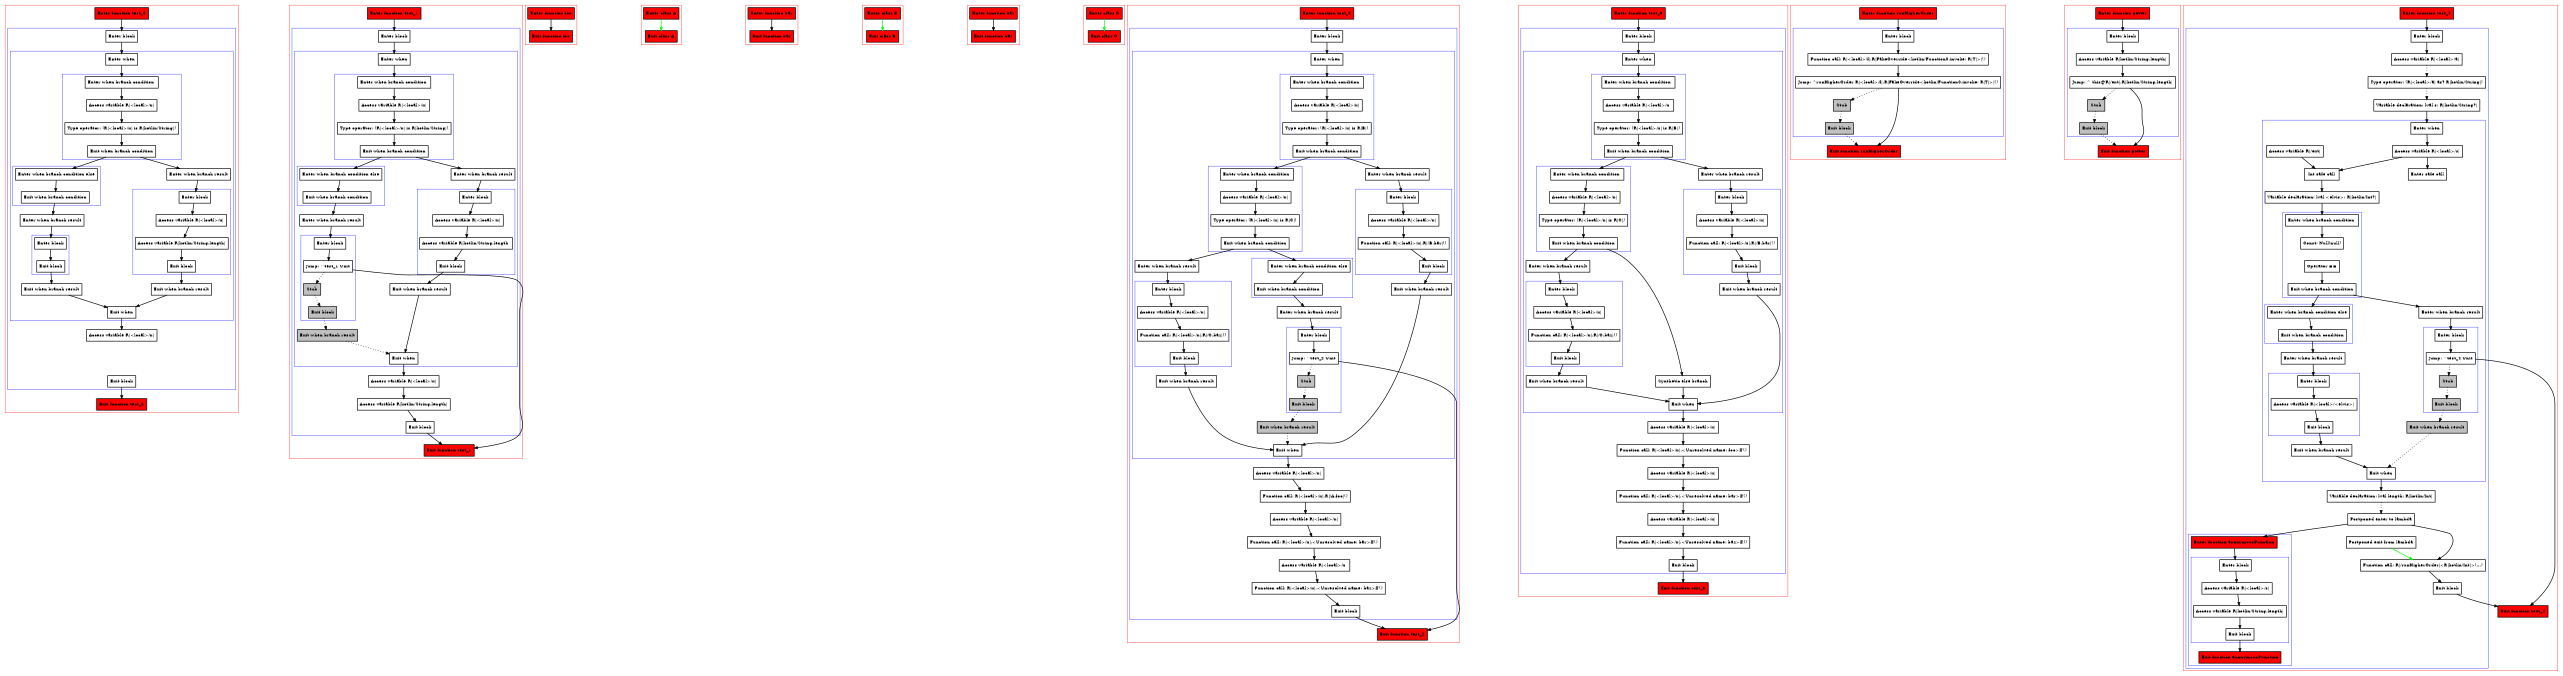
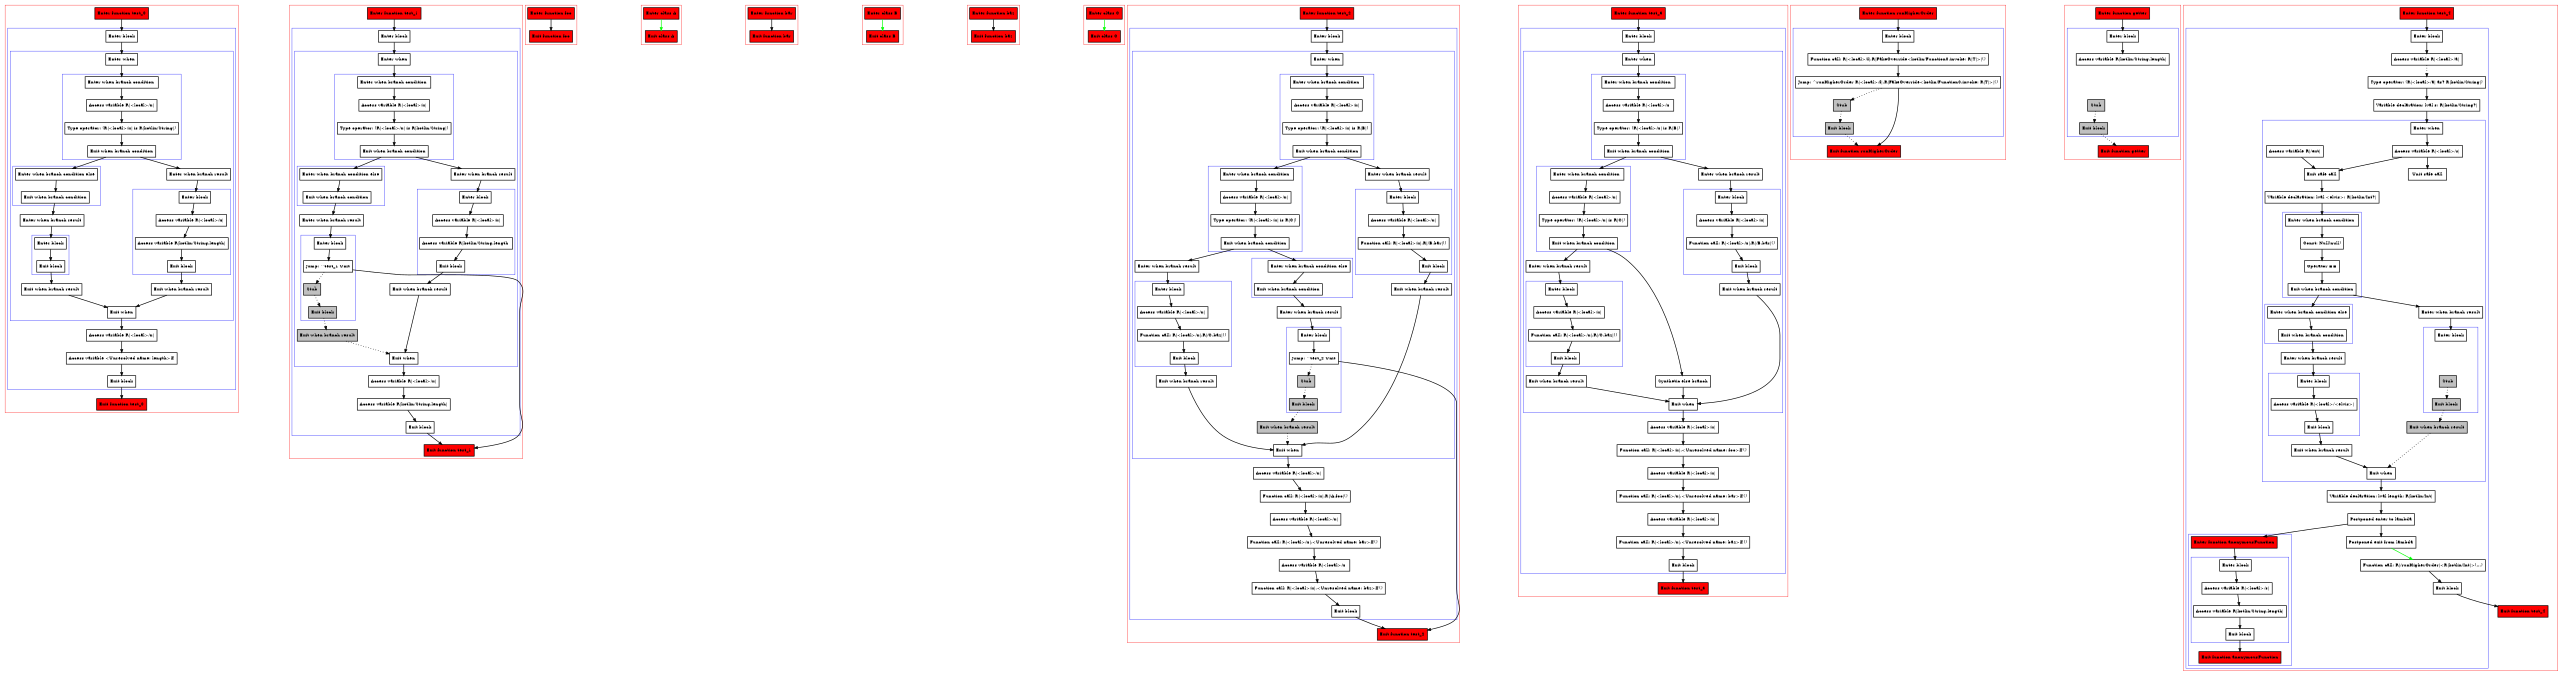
  digraph {
    nodesep=3
    node [penwidth=2 shape=box]
    edge [penwidth=2]
    n1 [label="Enter when branch condition "]
    n2 [label="Access variable R|<local>/x|"]
    n3 [label="Type operator: (R|<local>/x| is R|kotlin/String|)"]
    n4 [label="Exit when branch condition"]
    n5 [label="Enter when branch condition else"]
    n6 [label="Exit when branch condition"]
    n7 [label="Enter block"]
    n8 [label="Exit block"]
    n9 [label="Enter block"]
    n10 [label="Access variable R|<local>/x|"]
    n11 [label="Access variable R|kotlin/String.length|"]
    n12 [label="Exit block"]
    n13 [label="Enter when"]
    n14 [label="Enter when branch result"]
    n15 [label="Exit when branch result"]
    n16 [label="Enter when branch result"]
    n17 [label="Exit when branch result"]
    n18 [label="Exit when"]
    n19 [label="Enter block"]
    n20 [label="Access variable R|<local>/x|"]
+   n21 [label="Access variable <Unresolved name: length>#"]
    n22 [label="Exit block"]
    n23 [fillcolor=red label="Enter function test_0" style=filled]
    n24 [fillcolor=red label="Exit function test_0" style=filled]
    n25 [label="Enter when branch condition "]
    n26 [label="Access variable R|<local>/x|"]
    n27 [label="Type operator: (R|<local>/x| is R|kotlin/String|)"]
    n28 [label="Exit when branch condition"]
    n29 [label="Enter when branch condition else"]
    n30 [label="Exit when branch condition"]
    n31 [label="Enter block"]
    n32 [label="Jump: ^test_1 Unit"]
    n33 [fillcolor=gray label=Stub style=filled]
    n34 [fillcolor=gray label="Exit block" style=filled]
    n35 [label="Enter block"]
    n36 [label="Access variable R|<local>/x|"]
    n37 [label="Access variable R|kotlin/String.length|"]
    n38 [label="Exit block"]
    n39 [label="Enter when"]
    n40 [label="Enter when branch result"]
    n41 [fillcolor=gray label="Exit when branch result" style=filled]
    n42 [label="Enter when branch result"]
    n43 [label="Exit when branch result"]
    n44 [label="Exit when"]
    n45 [label="Enter block"]
    n46 [label="Access variable R|<local>/x|"]
    n47 [label="Access variable R|kotlin/String.length|"]
    n48 [label="Exit block"]
    n49 [fillcolor=red label="Enter function test_1" style=filled]
    n50 [fillcolor=red label="Exit function test_1" style=filled]
    n51 [fillcolor=red label="Enter function foo" style=filled]
    n52 [fillcolor=red label="Exit function foo" style=filled]
    n53 [fillcolor=red label="Enter class A" style=filled]
    n54 [fillcolor=red label="Exit class A" style=filled]
    n55 [fillcolor=red label="Enter function bar" style=filled]
    n56 [fillcolor=red label="Exit function bar" style=filled]
    n57 [fillcolor=red label="Enter class B" style=filled]
    n58 [fillcolor=red label="Exit class B" style=filled]
    n59 [fillcolor=red label="Enter function baz" style=filled]
    n60 [fillcolor=red label="Exit function baz" style=filled]
    n61 [fillcolor=red label="Enter class C" style=filled]
    n62 [fillcolor=red label="Exit class C" style=filled]
    n63 [label="Enter when branch condition "]
    n64 [label="Access variable R|<local>/x|"]
    n65 [label="Type operator: (R|<local>/x| is R|B|)"]
    n66 [label="Exit when branch condition"]
    n67 [label="Enter when branch condition "]
    n68 [label="Access variable R|<local>/x|"]
    n69 [label="Type operator: (R|<local>/x| is R|C|)"]
    n70 [label="Exit when branch condition"]
    n71 [label="Enter when branch condition else"]
    n72 [label="Exit when branch condition"]
    n73 [label="Enter block"]
    n74 [label="Jump: ^test_2 Unit"]
    n75 [fillcolor=gray label=Stub style=filled]
    n76 [fillcolor=gray label="Exit block" style=filled]
    n77 [label="Enter block"]
    n78 [label="Access variable R|<local>/x|"]
    n79 [label="Function call: R|<local>/x|.R|/C.baz|()"]
    n80 [label="Exit block"]
    n81 [label="Enter block"]
    n82 [label="Access variable R|<local>/x|"]
    n83 [label="Function call: R|<local>/x|.R|/B.bar|()"]
    n84 [label="Exit block"]
    n85 [label="Enter when"]
    n86 [label="Enter when branch result"]
    n87 [fillcolor=gray label="Exit when branch result" style=filled]
    n88 [label="Enter when branch result"]
    n89 [label="Exit when branch result"]
    n90 [label="Enter when branch result"]
    n91 [label="Exit when branch result"]
    n92 [label="Exit when"]
    n93 [label="Enter block"]
    n94 [label="Access variable R|<local>/x|"]
    n95 [label="Function call: R|<local>/x|.R|/A.foo|()"]
    n96 [label="Access variable R|<local>/x|"]
    n97 [label="Function call: R|<local>/x|.<Unresolved name: bar>#()"]
    n98 [label="Access variable R|<local>/x|"]
    n99 [label="Function call: R|<local>/x|.<Unresolved name: baz>#()"]
    n100 [label="Exit block"]
    n101 [fillcolor=red label="Enter function test_2" style=filled]
    n102 [fillcolor=red label="Exit function test_2" style=filled]
    n103 [label="Enter when branch condition "]
    n104 [label="Access variable R|<local>/x|"]
    n105 [label="Type operator: (R|<local>/x| is R|B|)"]
    n106 [label="Exit when branch condition"]
    n107 [label="Enter when branch condition "]
    n108 [label="Access variable R|<local>/x|"]
    n109 [label="Type operator: (R|<local>/x| is R|C|)"]
    n110 [label="Exit when branch condition"]
    n111 [label="Enter block"]
    n112 [label="Access variable R|<local>/x|"]
    n113 [label="Function call: R|<local>/x|.R|/C.baz|()"]
    n114 [label="Exit block"]
    n115 [label="Enter block"]
    n116 [label="Access variable R|<local>/x|"]
    n117 [label="Function call: R|<local>/x|.R|/B.bar|()"]
    n118 [label="Exit block"]
    n119 [label="Enter when"]
    n120 [label="Synthetic else branch"]
    n121 [label="Enter when branch result"]
    n122 [label="Exit when branch result"]
    n123 [label="Enter when branch result"]
    n124 [label="Exit when branch result"]
    n125 [label="Exit when"]
    n126 [label="Enter block"]
    n127 [label="Access variable R|<local>/x|"]
    n128 [label="Function call: R|<local>/x|.<Unresolved name: foo>#()"]
    n129 [label="Access variable R|<local>/x|"]
    n130 [label="Function call: R|<local>/x|.<Unresolved name: bar>#()"]
    n131 [label="Access variable R|<local>/x|"]
    n132 [label="Function call: R|<local>/x|.<Unresolved name: baz>#()"]
    n133 [label="Exit block"]
    n134 [fillcolor=red label="Enter function test_3" style=filled]
    n135 [fillcolor=red label="Exit function test_3" style=filled]
    n136 [label="Enter block"]
    n137 [label="Function call: R|<local>/f|.R|FakeOverride<kotlin/Function0.invoke: R|T|>|()"]
    n138 [label="Jump: ^runHigherOrder R|<local>/f|.R|FakeOverride<kotlin/Function0.invoke: R|T|>|()"]
    n139 [fillcolor=gray label=Stub style=filled]
    n140 [fillcolor=gray label="Exit block" style=filled]
    n141 [fillcolor=red label="Enter function runHigherOrder" style=filled]
    n142 [fillcolor=red label="Exit function runHigherOrder" style=filled]
    n143 [label="Enter block"]
    n144 [label="Access variable R|kotlin/String.length|"]
-   n145 [label="Jump: ^ this@R|/ext|.R|kotlin/String.length|"]
    n146 [fillcolor=gray label=Stub style=filled]
    n147 [fillcolor=gray label="Exit block" style=filled]
    n148 [fillcolor=red label="Enter function getter" style=filled]
    n149 [fillcolor=red label="Exit function getter" style=filled]
    n150 [label="Enter when branch condition "]
    n151 [label="Const: Null(null)"]
    n152 [label="Operator =="]
    n153 [label="Exit when branch condition"]
    n154 [label="Enter when branch condition else"]
    n155 [label="Exit when branch condition"]
    n156 [label="Enter block"]
    n157 [label="Access variable R|<local>/<elvis>|"]
    n158 [label="Exit block"]
    n159 [label="Enter block"]
-   n160 [label="Jump: ^test_4 Unit"]
    n161 [fillcolor=gray label=Stub style=filled]
    n162 [fillcolor=gray label="Exit block" style=filled]
    n163 [label="Enter when"]
    n164 [label="Access variable R|<local>/s|"]
-   n165 [label="Enter safe call"]
+   n165 [label="Unit safe call"]
    n166 [label="Access variable R|/ext|"]
-   n167 [label="Int safe call"]
+   n167 [label="Exit safe call"]
    n168 [label="Variable declaration: lval <elvis>: R|kotlin/Int?|"]
    n169 [label="Enter when branch result"]
    n170 [label="Exit when branch result"]
    n171 [label="Enter when branch result"]
    n172 [fillcolor=gray label="Exit when branch result" style=filled]
    n173 [label="Exit when"]
    n174 [label="Enter block"]
    n175 [label="Access variable R|<local>/s|"]
    n176 [label="Access variable R|kotlin/String.length|"]
    n177 [label="Exit block"]
    n178 [fillcolor=red label="Enter function anonymousFunction" style=filled]
    n179 [fillcolor=red label="Exit function anonymousFunction" style=filled]
    n180 [label="Enter block"]
    n181 [label="Access variable R|<local>/a|"]
    n182 [label="Type operator: (R|<local>/a| as? R|kotlin/String|)"]
    n183 [label="Variable declaration: lval s: R|kotlin/String?|"]
    n184 [label="Variable declaration: lval length: R|kotlin/Int|"]
    n185 [label="Postponed enter to lambda"]
    n186 [label="Postponed exit from lambda"]
    n187 [label="Function call: R|/runHigherOrder|<R|kotlin/Int|>(...)"]
    n188 [label="Exit block"]
    n189 [fillcolor=red label="Enter function test_4" style=filled]
    n190 [fillcolor=red label="Exit function test_4" style=filled]
    subgraph cluster_1 {
      color=red
      n23
      n24
      subgraph cluster_2 {
        color=blue
        n19
        n20
+       n21
        n22
        subgraph cluster_3 {
          color=blue
          n13
          n14
          n15
          n16
          n17
          n18
          subgraph cluster_4 {
            color=blue
            n1
            n2
            n3
            n4
          }
          subgraph cluster_5 {
            color=blue
            n5
            n6
          }
          subgraph cluster_6 {
            color=blue
            n7
            n8
          }
          subgraph cluster_7 {
            color=blue
            n9
            n10
            n11
            n12
          }
        }
      }
    }
    subgraph cluster_8 {
      color=red
      n49
      n50
      subgraph cluster_9 {
        color=blue
        n45
        n46
        n47
        n48
        subgraph cluster_10 {
          color=blue
          n39
          n40
          n41
          n42
          n43
          n44
          subgraph cluster_11 {
            color=blue
            n25
            n26
            n27
            n28
          }
          subgraph cluster_12 {
            color=blue
            n29
            n30
          }
          subgraph cluster_13 {
            color=blue
            n31
            n32
            n33
            n34
          }
          subgraph cluster_14 {
            color=blue
            n35
            n36
            n37
            n38
          }
        }
      }
    }
    subgraph cluster_15 {
      color=red
      n51
      n52
    }
    subgraph cluster_16 {
      color=red
      n53
      n54
    }
    subgraph cluster_17 {
      color=red
      n55
      n56
    }
    subgraph cluster_18 {
      color=red
      n57
      n58
    }
    subgraph cluster_19 {
      color=red
      n59
      n60
    }
    subgraph cluster_20 {
      color=red
      n61
      n62
    }
    subgraph cluster_21 {
      color=red
      n101
      n102
      subgraph cluster_22 {
        color=blue
        n93
        n94
        n95
        n96
        n97
        n98
        n99
        n100
        subgraph cluster_23 {
          color=blue
          n85
          n86
          n87
          n88
          n89
          n90
          n91
          n92
          subgraph cluster_24 {
            color=blue
            n63
            n64
            n65
            n66
          }
          subgraph cluster_25 {
            color=blue
            n67
            n68
            n69
            n70
          }
          subgraph cluster_26 {
            color=blue
            n71
            n72
          }
          subgraph cluster_27 {
            color=blue
            n73
            n74
            n75
            n76
          }
          subgraph cluster_28 {
            color=blue
            n77
            n78
            n79
            n80
          }
          subgraph cluster_29 {
            color=blue
            n81
            n82
            n83
            n84
          }
        }
      }
    }
    subgraph cluster_30 {
      color=red
      n134
      n135
      subgraph cluster_31 {
        color=blue
        n126
        n127
        n128
        n129
        n130
        n131
        n132
        n133
        subgraph cluster_32 {
          color=blue
          n119
          n120
          n121
          n122
          n123
          n124
          n125
          subgraph cluster_33 {
            color=blue
            n103
            n104
            n105
            n106
          }
          subgraph cluster_34 {
            color=blue
            n107
            n108
            n109
            n110
          }
          subgraph cluster_35 {
            color=blue
            n111
            n112
            n113
            n114
          }
          subgraph cluster_36 {
            color=blue
            n115
            n116
            n117
            n118
          }
        }
      }
    }
    subgraph cluster_37 {
      color=red
      n141
      n142
      subgraph cluster_38 {
        color=blue
        n136
        n137
        n138
        n139
        n140
      }
    }
    subgraph cluster_39 {
      color=red
      n148
      n149
      subgraph cluster_40 {
        color=blue
        n143
        n144
-       n145
        n146
        n147
      }
    }
    subgraph cluster_41 {
      color=red
      n189
      n190
      subgraph cluster_42 {
        color=blue
        n180
        n181
        n182
        n183
        n184
        n185
        n186
        n187
        n188
        subgraph cluster_43 {
          color=blue
          n163
          n164
          n165
          n166
          n167
          n168
          n169
          n170
          n171
          n172
          n173
          subgraph cluster_44 {
            color=blue
            n150
            n151
            n152
            n153
          }
          subgraph cluster_45 {
            color=blue
            n154
            n155
          }
          subgraph cluster_46 {
            color=blue
            n156
            n157
            n158
          }
          subgraph cluster_47 {
            color=blue
            n159
-           n160
            n161
            n162
          }
        }
        subgraph cluster_48 {
          color=blue
          n178
          n179
          subgraph cluster_49 {
            color=blue
            n174
            n175
            n176
            n177
          }
        }
      }
    }
    n1 -> n2
    n2 -> n3
    n3 -> n4
    n4 -> n5
    n4 -> n16
    n5 -> n6
    n6 -> n14
    n7 -> n8
    n8 -> n15
    n9 -> n10
    n10 -> n11
    n11 -> n12
    n12 -> n17
    n13 -> n1
    n14 -> n7
    n15 -> n18
    n16 -> n9
    n17 -> n18
    n18 -> n20
    n19 -> n13
+   n20 -> n21
+   n21 -> n22
    n22 -> n24
    n23 -> n19
    n25 -> n26
    n26 -> n27
    n27 -> n28
    n28 -> n29
    n28 -> n42
    n29 -> n30
    n30 -> n40
    n31 -> n32
    n32 -> n33 [style=dotted]
    n32 -> n50
    n33 -> n34 [style=dotted]
    n34 -> n41 [style=dotted]
    n35 -> n36
    n36 -> n37
    n37 -> n38
    n38 -> n43
    n39 -> n25
    n40 -> n31
    n41 -> n44 [style=dotted]
    n42 -> n35
    n43 -> n44
    n44 -> n46
    n45 -> n39
    n46 -> n47
    n47 -> n48
    n48 -> n50
    n49 -> n45
    n51 -> n52
    n53 -> n54 [color=green]
    n55 -> n56
    n57 -> n58 [color=green]
    n59 -> n60
    n61 -> n62 [color=green]
    n63 -> n64
    n64 -> n65
    n65 -> n66
    n66 -> n67
    n66 -> n90
    n67 -> n68
    n68 -> n69
    n69 -> n70
    n70 -> n71
    n70 -> n88
    n71 -> n72
    n72 -> n86
    n73 -> n74
    n74 -> n75 [style=dotted]
    n74 -> n102
    n75 -> n76 [style=dotted]
    n76 -> n87 [style=dotted]
    n77 -> n78
    n78 -> n79
    n79 -> n80
    n80 -> n89
    n81 -> n82
    n82 -> n83
    n83 -> n84
    n84 -> n91
    n85 -> n63
    n86 -> n73
    n87 -> n92 [style=dotted]
    n88 -> n77
    n89 -> n92
    n90 -> n81
    n91 -> n92
    n92 -> n94
    n93 -> n85
    n94 -> n95
    n95 -> n96
    n96 -> n97
    n97 -> n98
    n98 -> n99
    n99 -> n100
    n100 -> n102
    n101 -> n93
    n103 -> n104
    n104 -> n105
    n105 -> n106
    n106 -> n107
    n106 -> n123
    n107 -> n108
    n108 -> n109
    n109 -> n110
    n110 -> n120
    n110 -> n121
    n111 -> n112
    n112 -> n113
    n113 -> n114
    n114 -> n122
    n115 -> n116
    n116 -> n117
    n117 -> n118
    n118 -> n124
    n119 -> n103
    n120 -> n125
    n121 -> n111
    n122 -> n125
    n123 -> n115
    n124 -> n125
    n125 -> n127
    n126 -> n119
    n127 -> n128
    n128 -> n129
    n129 -> n130
    n130 -> n131
    n131 -> n132
    n132 -> n133
    n133 -> n135
    n134 -> n126
    n136 -> n137
    n137 -> n138
    n138 -> n139 [style=dotted]
    n138 -> n142
    n139 -> n140 [style=dotted]
    n140 -> n142 [style=dotted]
    n141 -> n136
    n143 -> n144
-   n144 -> n145
-   n145 -> n146 [style=dotted]
-   n145 -> n149
    n146 -> n147 [style=dotted]
    n147 -> n149 [style=dotted]
    n148 -> n143
    n150 -> n151
+   n151 -> n152
    n152 -> n153
    n153 -> n154
    n153 -> n171
    n154 -> n155
    n155 -> n169
    n156 -> n157
    n157 -> n158
    n158 -> n170
-   n159 -> n160
-   n160 -> n161 [style=dotted]
-   n160 -> n190
    n161 -> n162 [style=dotted]
    n162 -> n172 [style=dotted]
    n163 -> n164
    n164 -> n165
    n164 -> n167
    n166 -> n167
    n167 -> n168
    n168 -> n150
    n169 -> n156
    n170 -> n173
    n171 -> n159
    n172 -> n173 [style=dotted]
    n173 -> n184
    n174 -> n175
    n175 -> n176
    n176 -> n177
    n177 -> n179
    n178 -> n174
    n180 -> n181
    n181 -> n182 [style=dotted]
-   n182 -> n183 [style=dotted]
+   n182 -> n183
    n183 -> n163
-   n184 -> n185 [style=dotted]
+   n184 -> n185
    n185 -> n178
-   n185 -> n187
+   n185 -> n186
    n186 -> n187 [color=green]
    n187 -> n188
    n188 -> n190
    n189 -> n180
  }
